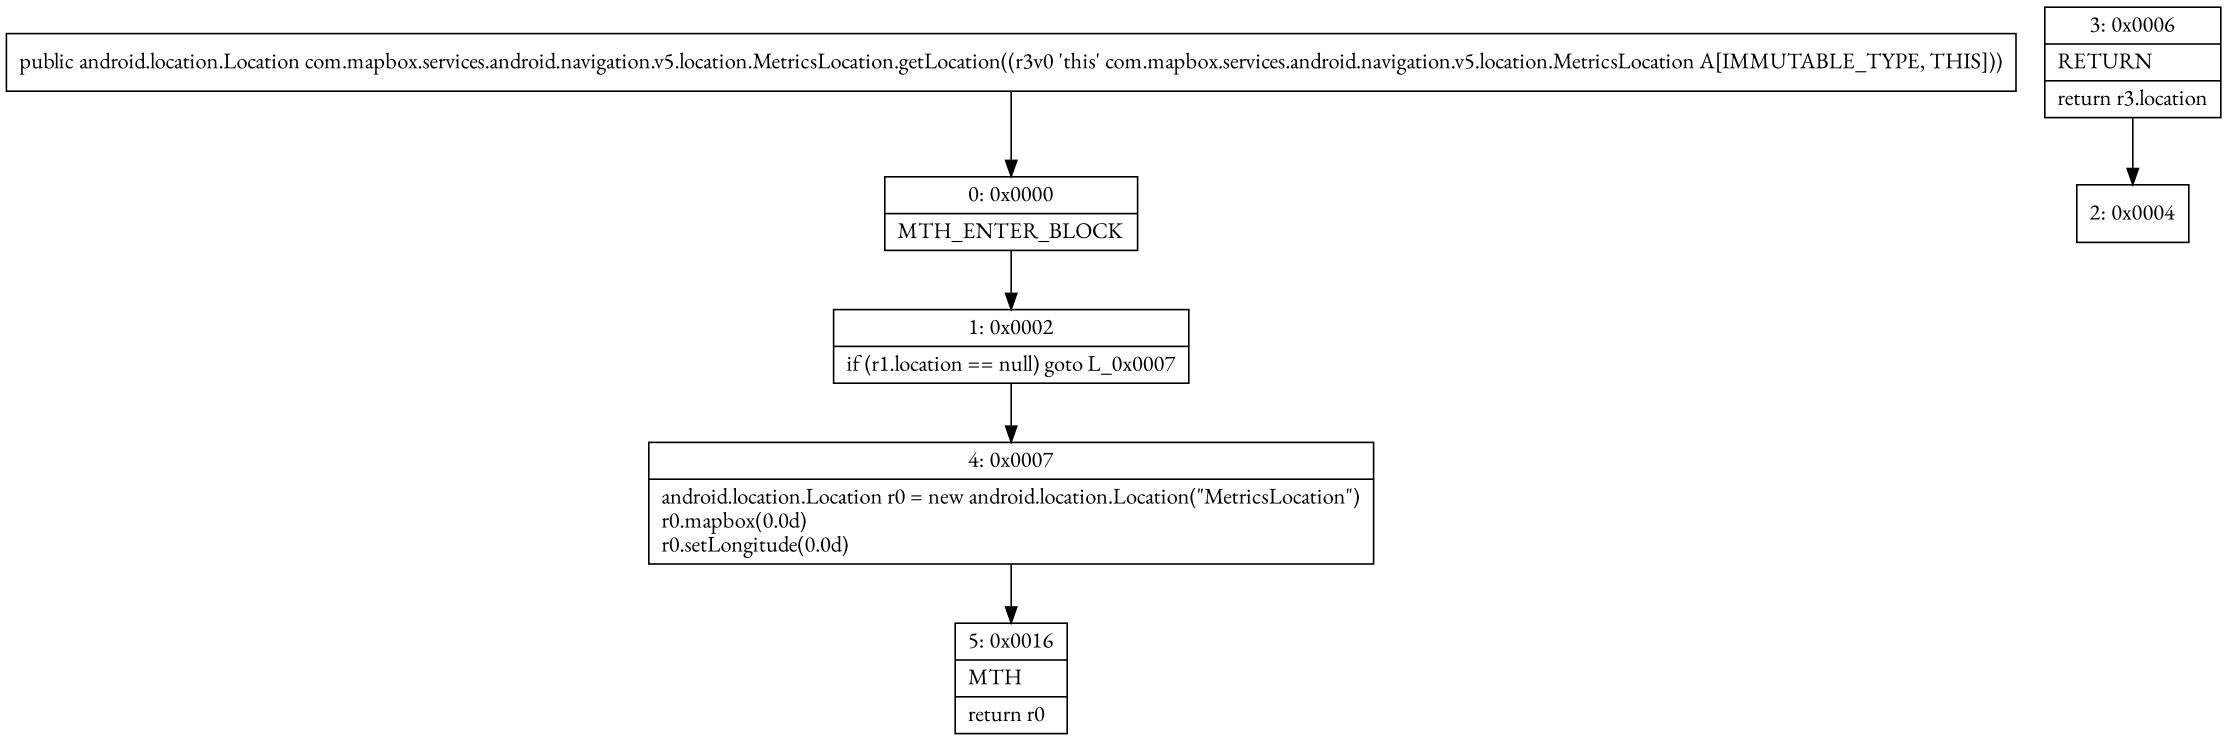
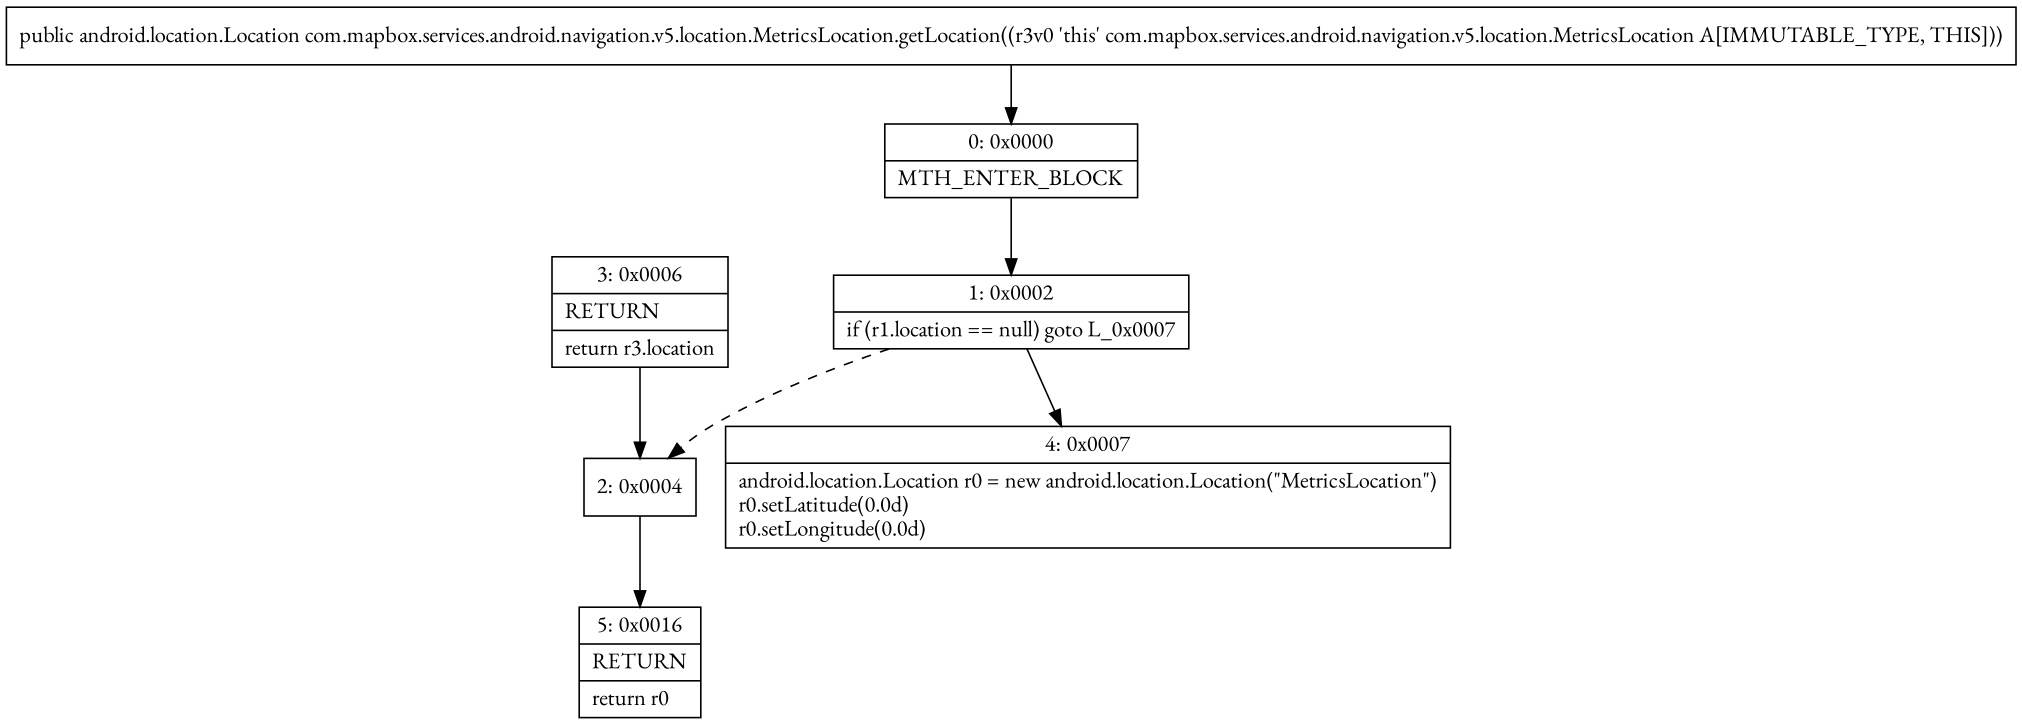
  digraph {
    fontname="EB Garamond"
    node [fontname="EB Garamond" shape=record]
    edge [fontname="EB Garamond"]
    n1 [label="{0\:\ 0x0000|MTH_ENTER_BLOCK\l}"]
    n2 [label="{1\:\ 0x0002|if (r1.location == null) goto L_0x0007\l}"]
    n3 [label="{2\:\ 0x0004}"]
-   n4 [label="{4\:\ 0x0007|android.location.Location r0 = new android.location.Location(\"MetricsLocation\")\lr0.mapbox(0.0d)\lr0.setLongitude(0.0d)\l}"]
-   n5 [label="{5\:\ 0x0016|MTH\l|return r0\l}"]
+   n4 [label="{4\:\ 0x0007|android.location.Location r0 = new android.location.Location(\"MetricsLocation\")\lr0.setLatitude(0.0d)\lr0.setLongitude(0.0d)\l}"]
+   n5 [label="{5\:\ 0x0016|RETURN\l|return r0\l}"]
    n6 [label="{3\:\ 0x0006|RETURN\l|return r3.location\l}"]
    n7 [label="{public android.location.Location com.mapbox.services.android.navigation.v5.location.MetricsLocation.getLocation((r3v0 'this' com.mapbox.services.android.navigation.v5.location.MetricsLocation A[IMMUTABLE_TYPE, THIS])) }"]
    n1 -> n2
+   n2 -> n3 [style=dashed]
    n2 -> n4
-   n4 -> n5
+   n3 -> n5
    n6 -> n3
    n7 -> n1
  }
